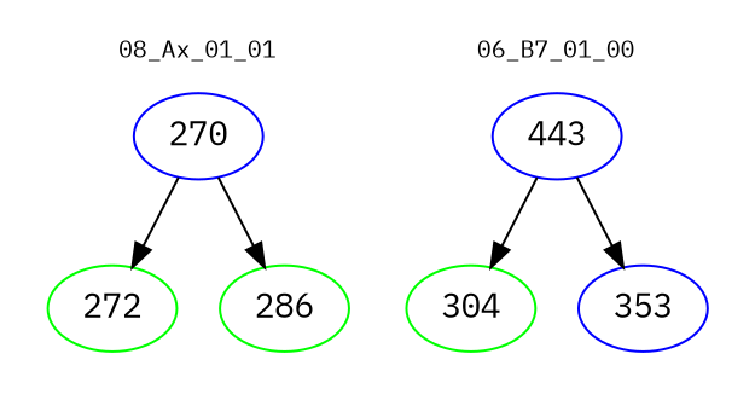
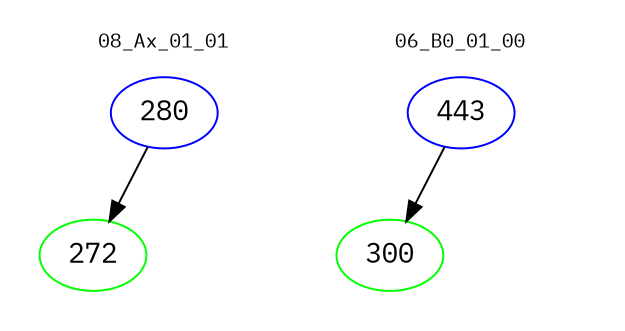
  digraph {
    fontname="IBM Plex Mono"
    node [color=blue fontname="IBM Plex Mono"]
    edge [color=black fontname="IBM Plex Mono"]
-   n1 [label=270]
+   n1 [label=280]
    n2 [color=green label=272]
-   n3 [color=green label=286]
    n4 [label=443]
-   n5 [color=green label=304]
-   n6 [label=353]
+   n5 [color=green label=300]
    subgraph cluster_1 {
      color=white
      fontsize=10
      label="08_Ax_01_01"
      n1
      n2
-     n3
    }
    subgraph cluster_2 {
      color=white
      fontsize=10
-     label="06_B7_01_00"
+     label="06_B0_01_00"
      n4
      n5
-     n6
    }
    n1 -> n2
-   n1 -> n3
    n4 -> n5
-   n4 -> n6
  }
